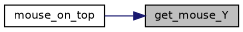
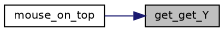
  digraph {
    rankdir=RL
    node [color=black fontname=Helvetica fontsize=10 shape=record style=filled]
-   n1 [fillcolor=grey75 fontcolor=black height=0.2 label=get_mouse_Y width=0.4]
+   n1 [fillcolor=grey75 fontcolor=black height=0.2 label=get_get_Y width=0.4]
    n2 [fillcolor=white height=0.2 label=mouse_on_top width=0.4]
    n1 -> n2 [color=midnightblue dir=back fontname=Helvetica fontsize=10 labelfontname=Helvetica labelfontsize=10 style=solid]
  }
